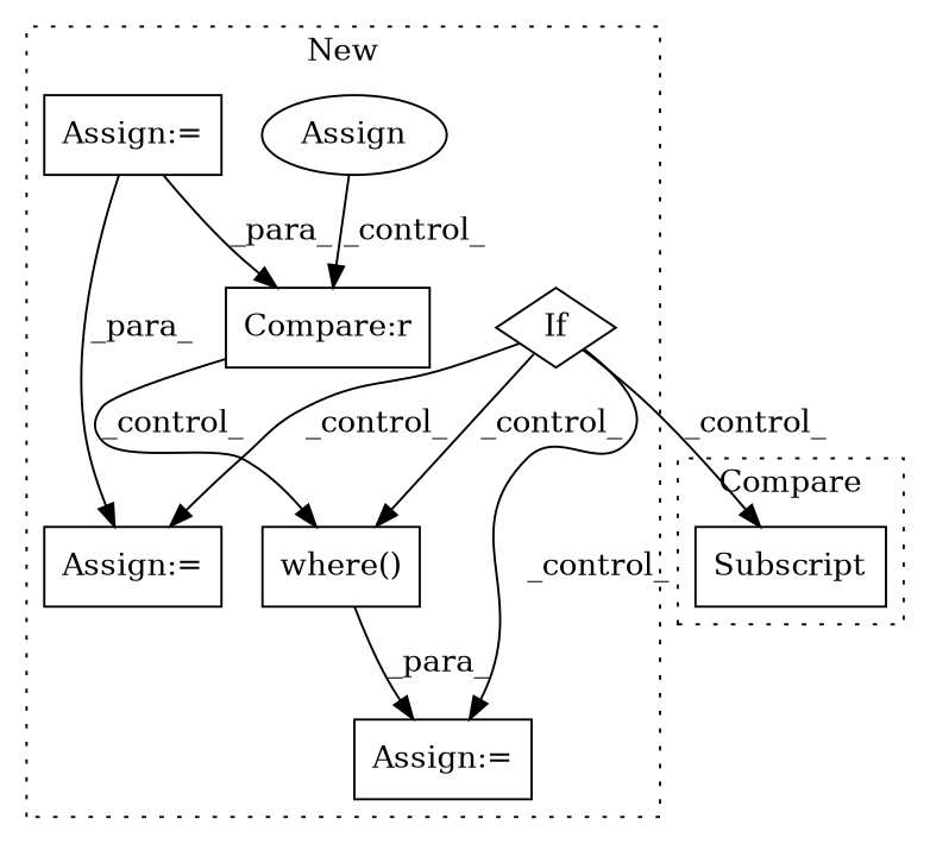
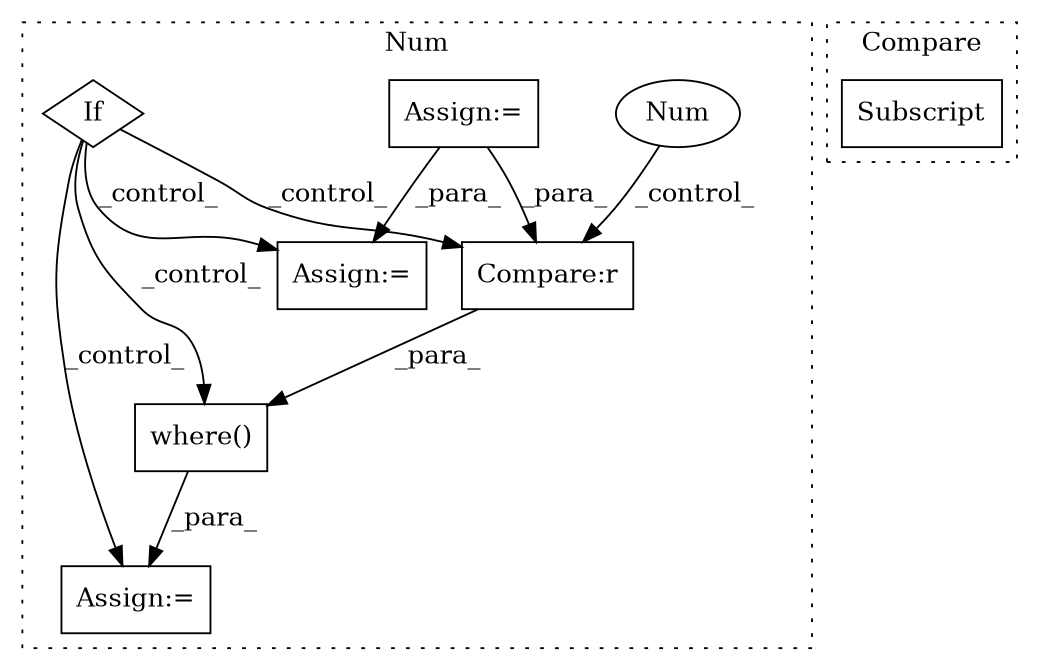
  digraph {
    node [a=68 l=3 shape=box]
    n1 [a=75 l="29,14" label="where()" s="25982,26102"]
    n2 [a=40 l=18 label="Compare:r" s=26011]
-   n3 [a=76 l=2 label=Assign s=26027 shape=ellipse]
+   n3 [a=76 l=2 label=Num s=26027 shape=ellipse]
    n4 [label="Assign:=" s=25979]
    n5 [label="Assign:=" s=25605]
    n6 [a=96 label=If s=25671 shape=diamond]
    n7 [label="Assign:=" s=26140]
    n8 [a=63 l="29,0" label=Subscript s="26342,0"]
    subgraph cluster_1 {
-     label=New
+     label=Num
      style=dotted
      n1
      n2
      n3
      n4
      n5
      n6
      n7
    }
    subgraph cluster_2 {
      label=Compare
      style=dotted
      n8
    }
    n1 -> n4 [label=_para_]
-   n2 -> n1 [label=_control_]
+   n2 -> n1 [label=_para_]
    n3 -> n2 [label=_control_]
    n5 -> n2 [label=_para_]
    n5 -> n7 [label=_para_]
    n6 -> n1 [label=_control_]
-   n6 -> n8 [label=_control_]
+   n6 -> n2 [label=_control_]
    n6 -> n4 [label=_control_]
    n6 -> n7 [label=_control_]
  }
